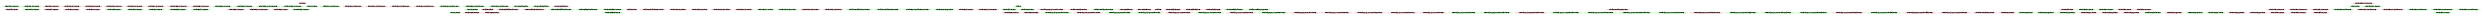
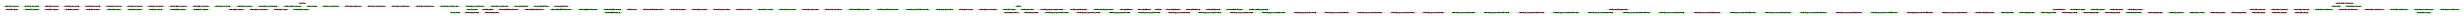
  digraph {
    node [fillcolor=lightpink style=filled]
    edge [arrowhead=dot]
    models_cells___nfet_01v8__tt_corner_spice [fillcolor=palegreen]
    sky130_tt_lib_spice
    models_cells___nfet_01v8_lvt__tt_corner_spice [fillcolor=palegreen]
    models_cells___pfet_01v8__tt_corner_spice
    models_cells___nfet_03v3_nvt__tt_corner_spice
    models_cells___nfet_05v0_nvt__tt_corner_spice
    models_cells___esd_nfet_01v8__tt_corner_spice
    models_cells___pfet_01v8_lvt__tt_corner_spice
    models_cells___pfet_01v8_hvt__tt_corner_spice
    models_cells___esd_pfet_g5v0d10v5__tt_corner_spice
    models_cells___pfet_g5v0d10v5__tt_corner_spice
    models_cells___pfet_g5v0d16v0__tt_corner_spice [fillcolor=palegreen]
    models_cells___nfet_g5v0d10v5__tt_corner_spice [fillcolor=palegreen]
    models_cells___nfet_g5v0d16v0__tt_discrete_corner_spice [fillcolor=palegreen]
    models_cells___esd_nfet_g5v0d10v5__tt_corner_spice [fillcolor=palegreen]
    models_corners_tt_nonfet_spice [fillcolor=palegreen]
    models_cells___nfet_01v8__mismatch_corner_spice [fillcolor=palegreen]
    models_cells___pfet_01v8__mismatch_corner_spice
    models_cells___nfet_01v8_lvt__mismatch_corner_spice
    models_cells___pfet_01v8_lvt__mismatch_corner_spice
    models_cells___pfet_01v8_hvt__mismatch_corner_spice
    models_cells___nfet_g5v0d10v5__mismatch_corner_spice [fillcolor=palegreen]
    models_cells___pfet_g5v0d10v5__mismatch_corner_spice [fillcolor=palegreen]
    models_cells___nfet_05v0_nvt__mismatch_corner_spice [fillcolor=palegreen]
    models_r_c_res_typical__cap_typical_spice [fillcolor=palegreen]
    models_r_c_res_typical__cap_typical__lin_spice [fillcolor=palegreen]
    models_corners_tt_specialized_cells_spice
    models_all_spice [fillcolor=palegreen]
    models_corners_tt_rf_spice [fillcolor=palegreen]
    models_cells___nfet_01v8_pm3_spice
    models_cells___nfet_01v8_lvt__tt_pm3_spice [fillcolor=palegreen]
    models_cells___pfet_01v8__tt_pm3_spice
    models_cells___nfet_03v3_nvt_pm3_spice
    models_cells___nfet_05v0_nvt_pm3_spice
    models_cells___esd_nfet_01v8_pm3_spice [fillcolor=palegreen]
    models_cells___pfet_01v8_lvt__tt_pm3_spice [fillcolor=palegreen]
    models_cells___pfet_01v8_hvt_pm3_spice [fillcolor=palegreen]
    models_cells___esd_pfet_g5v0d10v5_pm3_spice [fillcolor=palegreen]
    models_cells___pfet_g5v0d10v5__tt_pm3_spice [fillcolor=palegreen]
    models_cells___nfet_g5v0d10v5__tt_pm3_spice
    models_cells___nfet_g5v0d16v0__subcircuit_pm3_spice
    models_cells___nfet_g5v0d16v0_pm3_spice
    models_cells___esd_nfet_g5v0d10v5_pm3_spice [fillcolor=palegreen]
    models___model__r_c_model_spice [fillcolor=palegreen]
    models_parameters_typical_spice
    models_cells___special_nfet_latch__mismatch_corner_spice
    models_cells___special_nfet_pass__mismatch_corner_spice
    models_cells___special_nfet_pass_flash__mismatch_corner_spice [fillcolor=palegreen]
    models_cells___special_pfet_pass__mismatch_corner_spice [fillcolor=palegreen]
    models_cells___special_nfet_pass_lvt__tt_corner_spice [fillcolor=palegreen]
    models_parameters_lod_spice
    models_parasitics___model__parasitic__diode_ps2nw_model_spice
    models_cells___diode_pw2nd_05v5_model_spice
    models_cells___diode_pd2nw_05v5_model_spice
    models_cells___diode_pd2nw_05v5_hvt_model_spice
    models_cells___diode_pw2nd_11v0_model_spice
    models_cells___diode_pd2nw_11v0_model_spice [fillcolor=palegreen]
    models_cells___diode_pw2nd_05v5_nvt_model_spice [fillcolor=palegreen]
    models_cells___diode_pw2nd_05v5_lvt_model_spice
    models_cells___diode_pd2nw_05v5_lvt_model_spice
    models_parasitics___model__parasitic__diode_pw2dn_model_spice [fillcolor=palegreen]
    models_parasitics___model__parasitic__diode_ps2dn_model_spice [fillcolor=palegreen]
    models_cells___pfet_g5v0d16v0__parasitic__diode_pw2dn_model_spice [fillcolor=palegreen]
    models_cells___pnp_05v5_W0p68L0p68_model_spice [fillcolor=palegreen]
    models_cells___pfet_g5v0d16v0_pm3_spice
    models_cells___pfet_g5v0d16v0__subcircuit_pm3_spice
    models_cells___cap_var_lvt_model_spice [fillcolor=palegreen]
    models_cells___res_iso_pw_model_spice [fillcolor=palegreen]
    models_cells___cap_vpp_08p6x07p8_l1m1m2_noshield_o1_model_spice
    models_capacitors___model__cap_mim_model_spice
    models_capacitors___model__cap_vpp_only_mos_model_spice [fillcolor=palegreen]
    models_sonos_p_begin_of_life_mm_spice
    models_sonos_e_begin_of_life_mm_spice
    models_head_spice
    models_cells___special_nfet_pass_pm3_spice
    models_cells___special_nfet_latch_pm3_spice
    models_cells___special_pfet_pass_pm3_spice
    models_cells___special_nfet_pass_flash_pm3_spice [fillcolor=palegreen]
    models_capacitors___model__cap_vpp_only_pq_model_spice [fillcolor=palegreen]
    models_capacitors___model__cap_vpp_only_p_model_spice
    models___model__linear_model_spice
    models_cells___rf_nfet_g5v0d10v5_pm3_spice [fillcolor=palegreen]
    models_cells___rf_nfet_01v8_lvt_pm3_spice [fillcolor=palegreen]
    models_cells___rf_nfet_01v8_pm3_spice
    models_cells___rf_pfet_01v8_mvt_pm3_spice
    models_cells___rf_nfet_01v8_b__tt_corner_spice
    models_cells___rf_nfet_01v8_lvt_b__tt_corner_spice
    models_cells___rf_pfet_01v8_b__tt_corner_spice
    models_cells___rf_nfet_01v8__mismatch_corner_spice [fillcolor=palegreen]
    models_cells___rf_nfet_01v8_lvt__mismatch_corner_spice
    models_cells___rf_nfet_g5v0d10v5__mismatch_corner_spice
    models_cells___rf_pfet_01v8__mismatch_corner_spice [fillcolor=palegreen]
    models_cells___rf_pfet_01v8_mvt__tt_discrete_corner_spice [fillcolor=palegreen]
    models_cells___rf_pfet_01v8_mvt__mismatch_corner_spice [fillcolor=palegreen]
    models_r_c_mrp1monte_spice [fillcolor=palegreen]
    models_cells___res_generic_nd_model_spice
    models_cells___res_generic_pd_model_spice
    models_cells___special_nfet_pass_lvt_pm3_spice [fillcolor=palegreen]
    models_cells___cap_mim_m3_1_model_spice
    models_cells___cap_mim_m3_2_model_spice
    models_cells___cap_vpp_04p4x04p6_m1m2_noshield_o1nhv_model_spice [fillcolor=palegreen]
    models_cells___cap_vpp_04p4x04p6_m1m2_noshield_o1phv_model_spice
    models_cells___cap_vpp_08p6x07p8_m1m2m3_shieldl1_model_spice [fillcolor=palegreen]
    models_cells___cap_vpp_04p4x04p6_m1m2m3_shieldl1_model_spice [fillcolor=palegreen]
    models_cells___cap_vpp_11p5x11p7_m1m2m3_shieldl1_model_spice
    models_cells___cap_vpp_11p5x11p7_l1m1m2m3_shieldm4_model_spice [fillcolor=palegreen]
    models_cells___cap_vpp_11p5x11p7_l1m1m2m3_shieldpom4_model_spice
    models_cells___cap_vpp_06p8x06p1_l1m1m2m3_shieldpom4_model_spice [fillcolor=palegreen]
    models_cells___cap_vpp_06p8x06p1_m1m2m3_shieldl1m4_model_spice
    models_cells___cap_vpp_11p5x11p7_l1m1m2m3m4_shieldm5_model_spice
    models_cells___cap_vpp_11p5x11p7_l1m1m2m3m4_shieldpom5_model_spice
    models_cells___cap_vpp_11p5x11p7_m1m2m3m4_shieldl1m5_model_spice
    models_cells___cap_vpp_11p5x11p7_m1m4_noshield_model_spice
    models_cells___cap_vpp_11p5x11p7_m1m2m3m4_shieldm5_model_spice [fillcolor=palegreen]
    models_cells___cap_vpp_08p6x07p8_m1m2m3_shieldl1m5_floatm4_model_spice [fillcolor=palegreen]
    models_cells___cap_vpp_04p4x04p6_m1m2m3_shieldl1m5_floatm4_model_spice
    models_cells___cap_vpp_11p5x11p7_m1m2m3_shieldl1m5_floatm4_model_spice [fillcolor=palegreen]
    models_cells___cap_vpp_11p3x11p8_l1m1m2m3m4_shieldm5_nhv_model_spice [fillcolor=palegreen]
    models_cells___cap_vpp_11p3x11p8_l1m1m2m3m4_shieldm5_nhv__base_model_spice [fillcolor=palegreen]
    models_cells___cap_vpp_11p5x11p7_l1m1m2m3m4_shieldpom5_x_model_spice [fillcolor=palegreen]
    models_cells___cap_vpp_02p9x06p1_m1m2m3m4_shieldl1_fingercap2_model_spice
    models_cells___cap_vpp_02p7x11p1_m1m2m3m4_shieldl1_fingercap_model_spice [fillcolor=palegreen]
    models_cells___cap_vpp_02p7x21p1_m1m2m3m4_shieldl1_fingercap_model_spice [fillcolor=palegreen]
    models_cells___cap_vpp_02p7x41p1_m1m2m3m4_shieldl1_fingercap_model_spice [fillcolor=palegreen]
    models_cells___cap_vpp_02p7x06p1_m1m2m3m4_shieldl1_fingercap_model_spice
    models_cells___cap_vpp_11p3x11p3_m1m2m3m4_shieldl1_wafflecap_model_spice [fillcolor=palegreen]
    models_cells___cap_vpp_05p9x05p9_m1m2m3m4_shieldl1_wafflecap_model_spice
    models_cells___cap_vpp_44p7x23p1_pol1m1m2m3m4m5_noshield_model_spice
    models_parasitics___model__parasitic__res_po_model_spice
-   models_cells___res_xhigh_po_model_spice
    models_cells___res_high_po_model_spice [fillcolor=palegreen]
    models_cells___res_xhigh_po_0p35_model_spice [fillcolor=palegreen]
    models_cells___res_xhigh_po_0p69_model_spice [fillcolor=palegreen]
    models_cells___res_xhigh_po_1p41_model_spice
    models_cells___res_xhigh_po_2p85_model_spice
    models_cells___res_xhigh_po_5p73_model_spice
    models_cells___res_xhigh_po__base_model_spice [fillcolor=palegreen]
    models_cells___res_high_po_0p35_model_spice
    models_cells___res_high_po_0p69_model_spice [fillcolor=palegreen]
    models_cells___res_high_po_1p41_model_spice [fillcolor=palegreen]
    models_cells___res_high_po_2p85_model_spice
    models_cells___res_high_po_5p73_model_spice
    models_cells___rf_nfet_01v8_b_pm3_spice
    models_cells___rf_nfet_01v8_lvt_b_pm3_spice
    models_cells___rf_nfet_g5v0d10v5_b__tt_corner_spice
    models_cells___rf_nfet_g5v0d10v5_b_pm3_spice [fillcolor=palegreen]
    models_cells___rf_pfet_01v8_b_pm3_spice
    models_cells___pfet_01v8_mvt_pm3_spice [fillcolor=palegreen]
    models_cells___nfet_01v8__tt_corner_spice -> models_cells___nfet_01v8_pm3_spice [arrowhead=box]
    sky130_tt_lib_spice -> models_cells___nfet_01v8__tt_corner_spice [arrowhead=onormal]
    sky130_tt_lib_spice -> models_cells___nfet_01v8_lvt__tt_corner_spice
    sky130_tt_lib_spice -> models_cells___pfet_01v8__tt_corner_spice
    sky130_tt_lib_spice -> models_cells___nfet_03v3_nvt__tt_corner_spice
    sky130_tt_lib_spice -> models_cells___nfet_05v0_nvt__tt_corner_spice [arrowhead=box]
    sky130_tt_lib_spice -> models_cells___esd_nfet_01v8__tt_corner_spice [arrowhead=onormal]
    sky130_tt_lib_spice -> models_cells___pfet_01v8_lvt__tt_corner_spice [arrowhead=box]
    sky130_tt_lib_spice -> models_cells___pfet_01v8_hvt__tt_corner_spice [arrowhead=box]
    sky130_tt_lib_spice -> models_cells___esd_pfet_g5v0d10v5__tt_corner_spice
    sky130_tt_lib_spice -> models_cells___pfet_g5v0d10v5__tt_corner_spice
    sky130_tt_lib_spice -> models_cells___pfet_g5v0d16v0__tt_corner_spice [arrowhead=onormal]
    sky130_tt_lib_spice -> models_cells___nfet_g5v0d10v5__tt_corner_spice [arrowhead=onormal]
    sky130_tt_lib_spice -> models_cells___nfet_g5v0d16v0__tt_discrete_corner_spice [arrowhead=box]
    sky130_tt_lib_spice -> models_cells___esd_nfet_g5v0d10v5__tt_corner_spice [arrowhead=onormal]
    sky130_tt_lib_spice -> models_corners_tt_nonfet_spice
    sky130_tt_lib_spice -> models_cells___nfet_01v8__mismatch_corner_spice [arrowhead=box]
    sky130_tt_lib_spice -> models_cells___pfet_01v8__mismatch_corner_spice [arrowhead=box]
    sky130_tt_lib_spice -> models_cells___nfet_01v8_lvt__mismatch_corner_spice
    sky130_tt_lib_spice -> models_cells___pfet_01v8_lvt__mismatch_corner_spice [arrowhead=box]
    sky130_tt_lib_spice -> models_cells___pfet_01v8_hvt__mismatch_corner_spice [arrowhead=onormal]
    sky130_tt_lib_spice -> models_cells___nfet_g5v0d10v5__mismatch_corner_spice [arrowhead=box]
    sky130_tt_lib_spice -> models_cells___pfet_g5v0d10v5__mismatch_corner_spice
    sky130_tt_lib_spice -> models_cells___nfet_05v0_nvt__mismatch_corner_spice [arrowhead=box]
    sky130_tt_lib_spice -> models_r_c_res_typical__cap_typical_spice
    sky130_tt_lib_spice -> models_r_c_res_typical__cap_typical__lin_spice
    sky130_tt_lib_spice -> models_corners_tt_specialized_cells_spice [arrowhead=onormal]
    sky130_tt_lib_spice -> models_all_spice
    sky130_tt_lib_spice -> models_corners_tt_rf_spice
    models_cells___nfet_01v8_lvt__tt_corner_spice -> models_cells___nfet_01v8_lvt__tt_pm3_spice [arrowhead=box]
    models_cells___pfet_01v8__tt_corner_spice -> models_cells___pfet_01v8__tt_pm3_spice [arrowhead=box]
    models_cells___nfet_03v3_nvt__tt_corner_spice -> models_cells___nfet_03v3_nvt_pm3_spice [arrowhead=onormal]
    models_cells___nfet_05v0_nvt__tt_corner_spice -> models_cells___nfet_05v0_nvt_pm3_spice [arrowhead=onormal]
    models_cells___esd_nfet_01v8__tt_corner_spice -> models_cells___esd_nfet_01v8_pm3_spice
    models_cells___pfet_01v8_lvt__tt_corner_spice -> models_cells___pfet_01v8_lvt__tt_pm3_spice [arrowhead=box]
    models_cells___pfet_01v8_hvt__tt_corner_spice -> models_cells___pfet_01v8_hvt_pm3_spice [arrowhead=onormal]
    models_cells___esd_pfet_g5v0d10v5__tt_corner_spice -> models_cells___esd_pfet_g5v0d10v5_pm3_spice
    models_cells___pfet_g5v0d10v5__tt_corner_spice -> models_cells___pfet_g5v0d10v5__tt_pm3_spice [arrowhead=box]
    models_cells___nfet_g5v0d10v5__tt_corner_spice -> models_cells___nfet_g5v0d10v5__tt_pm3_spice
    models_cells___nfet_g5v0d16v0__tt_discrete_corner_spice -> models_cells___nfet_g5v0d16v0__subcircuit_pm3_spice [arrowhead=onormal]
    models_cells___nfet_g5v0d16v0__tt_discrete_corner_spice -> models_cells___nfet_g5v0d16v0_pm3_spice
    models_cells___esd_nfet_g5v0d10v5__tt_corner_spice -> models_cells___esd_nfet_g5v0d10v5_pm3_spice
    models_r_c_res_typical__cap_typical_spice -> models___model__r_c_model_spice
    models_r_c_res_typical__cap_typical_spice -> models_parameters_typical_spice [arrowhead=box]
    models_corners_tt_specialized_cells_spice -> models_cells___special_nfet_latch__mismatch_corner_spice [arrowhead=box]
    models_corners_tt_specialized_cells_spice -> models_cells___special_nfet_pass__mismatch_corner_spice
    models_corners_tt_specialized_cells_spice -> models_cells___special_nfet_pass_flash__mismatch_corner_spice
    models_corners_tt_specialized_cells_spice -> models_cells___special_pfet_pass__mismatch_corner_spice [arrowhead=box]
    models_corners_tt_specialized_cells_spice -> models_cells___special_nfet_pass_lvt__tt_corner_spice [arrowhead=box]
    models_all_spice -> models_parameters_lod_spice [arrowhead=box]
    models_all_spice -> models_parasitics___model__parasitic__diode_ps2nw_model_spice
    models_all_spice -> models_cells___diode_pw2nd_05v5_model_spice [arrowhead=onormal]
    models_all_spice -> models_cells___diode_pd2nw_05v5_model_spice
    models_all_spice -> models_cells___diode_pd2nw_05v5_hvt_model_spice
    models_all_spice -> models_cells___diode_pw2nd_11v0_model_spice
    models_all_spice -> models_cells___diode_pd2nw_11v0_model_spice [arrowhead=box]
    models_all_spice -> models_cells___diode_pw2nd_05v5_nvt_model_spice [arrowhead=onormal]
    models_all_spice -> models_cells___diode_pw2nd_05v5_lvt_model_spice
    models_all_spice -> models_cells___diode_pd2nw_05v5_lvt_model_spice [arrowhead=onormal]
    models_all_spice -> models_parasitics___model__parasitic__diode_pw2dn_model_spice
    models_all_spice -> models_parasitics___model__parasitic__diode_ps2dn_model_spice [arrowhead=box]
    models_all_spice -> models_cells___pfet_g5v0d16v0__parasitic__diode_pw2dn_model_spice [arrowhead=onormal]
    models_all_spice -> models_cells___pnp_05v5_W0p68L0p68_model_spice [arrowhead=onormal]
    models_all_spice -> models_cells___pfet_g5v0d16v0_pm3_spice [arrowhead=onormal]
    models_all_spice -> models_cells___pfet_g5v0d16v0__subcircuit_pm3_spice [arrowhead=box]
    models_all_spice -> models_cells___cap_var_lvt_model_spice [arrowhead=onormal]
    models_all_spice -> models_cells___res_iso_pw_model_spice
    models_all_spice -> models_cells___cap_vpp_08p6x07p8_l1m1m2_noshield_o1_model_spice [arrowhead=box]
    models_all_spice -> models_capacitors___model__cap_mim_model_spice [arrowhead=onormal]
    models_all_spice -> models_capacitors___model__cap_vpp_only_mos_model_spice
    models_all_spice -> models_sonos_p_begin_of_life_mm_spice [arrowhead=onormal]
    models_all_spice -> models_sonos_e_begin_of_life_mm_spice
    models_all_spice -> models_head_spice [arrowhead=onormal]
    models_all_spice -> models_cells___special_nfet_pass_pm3_spice [arrowhead=onormal]
    models_all_spice -> models_cells___special_nfet_latch_pm3_spice [arrowhead=onormal]
    models_all_spice -> models_cells___special_pfet_pass_pm3_spice [arrowhead=onormal]
    models_all_spice -> models_cells___special_nfet_pass_flash_pm3_spice [arrowhead=onormal]
    models_all_spice -> models_capacitors___model__cap_vpp_only_pq_model_spice [arrowhead=box]
    models_all_spice -> models_capacitors___model__cap_vpp_only_p_model_spice [arrowhead=onormal]
    models_all_spice -> models___model__linear_model_spice [arrowhead=onormal]
    models_all_spice -> models_cells___rf_nfet_g5v0d10v5_pm3_spice [arrowhead=onormal]
    models_all_spice -> models_cells___rf_nfet_01v8_lvt_pm3_spice [arrowhead=onormal]
    models_all_spice -> models_cells___rf_nfet_01v8_pm3_spice
    models_all_spice -> models_cells___rf_pfet_01v8_mvt_pm3_spice [arrowhead=box]
    models_corners_tt_rf_spice -> models_cells___rf_nfet_01v8_b__tt_corner_spice [arrowhead=box]
    models_corners_tt_rf_spice -> models_cells___rf_nfet_01v8_lvt_b__tt_corner_spice [arrowhead=box]
    models_corners_tt_rf_spice -> models_cells___rf_pfet_01v8_b__tt_corner_spice [arrowhead=box]
    models_corners_tt_rf_spice -> models_cells___rf_nfet_01v8__mismatch_corner_spice [arrowhead=onormal]
    models_corners_tt_rf_spice -> models_cells___rf_nfet_01v8_lvt__mismatch_corner_spice [arrowhead=onormal]
    models_corners_tt_rf_spice -> models_cells___rf_nfet_g5v0d10v5__mismatch_corner_spice
    models_corners_tt_rf_spice -> models_cells___rf_pfet_01v8__mismatch_corner_spice
    models_corners_tt_rf_spice -> models_cells___rf_pfet_01v8_mvt__tt_discrete_corner_spice [arrowhead=onormal]
    models_corners_tt_rf_spice -> models_cells___rf_pfet_01v8_mvt__mismatch_corner_spice [arrowhead=box]
    models___model__r_c_model_spice -> models_r_c_mrp1monte_spice [arrowhead=onormal]
    models___model__r_c_model_spice -> models_cells___res_generic_nd_model_spice [arrowhead=box]
    models___model__r_c_model_spice -> models_cells___res_generic_pd_model_spice [arrowhead=box]
    models_cells___special_nfet_pass_lvt__tt_corner_spice -> models_cells___special_nfet_pass_lvt_pm3_spice
    models_capacitors___model__cap_mim_model_spice -> models_cells___cap_mim_m3_1_model_spice [arrowhead=onormal]
    models_capacitors___model__cap_mim_model_spice -> models_cells___cap_mim_m3_2_model_spice
    models_capacitors___model__cap_vpp_only_mos_model_spice -> models_cells___cap_vpp_04p4x04p6_m1m2_noshield_o1nhv_model_spice [arrowhead=onormal]
    models_capacitors___model__cap_vpp_only_mos_model_spice -> models_cells___cap_vpp_04p4x04p6_m1m2_noshield_o1phv_model_spice [arrowhead=box]
    models_capacitors___model__cap_vpp_only_pq_model_spice -> models_cells___cap_vpp_08p6x07p8_m1m2m3_shieldl1_model_spice
    models_capacitors___model__cap_vpp_only_pq_model_spice -> models_cells___cap_vpp_04p4x04p6_m1m2m3_shieldl1_model_spice [arrowhead=box]
    models_capacitors___model__cap_vpp_only_pq_model_spice -> models_cells___cap_vpp_11p5x11p7_m1m2m3_shieldl1_model_spice [arrowhead=box]
    models_capacitors___model__cap_vpp_only_pq_model_spice -> models_cells___cap_vpp_11p5x11p7_l1m1m2m3_shieldm4_model_spice
    models_capacitors___model__cap_vpp_only_pq_model_spice -> models_cells___cap_vpp_11p5x11p7_l1m1m2m3_shieldpom4_model_spice [arrowhead=box]
    models_capacitors___model__cap_vpp_only_pq_model_spice -> models_cells___cap_vpp_06p8x06p1_l1m1m2m3_shieldpom4_model_spice
    models_capacitors___model__cap_vpp_only_pq_model_spice -> models_cells___cap_vpp_06p8x06p1_m1m2m3_shieldl1m4_model_spice
    models_capacitors___model__cap_vpp_only_p_model_spice -> models_cells___cap_vpp_11p5x11p7_l1m1m2m3m4_shieldm5_model_spice [arrowhead=box]
    models_capacitors___model__cap_vpp_only_p_model_spice -> models_cells___cap_vpp_11p5x11p7_l1m1m2m3m4_shieldpom5_model_spice [arrowhead=onormal]
    models_capacitors___model__cap_vpp_only_p_model_spice -> models_cells___cap_vpp_11p5x11p7_m1m2m3m4_shieldl1m5_model_spice [arrowhead=onormal]
    models_capacitors___model__cap_vpp_only_p_model_spice -> models_cells___cap_vpp_11p5x11p7_m1m4_noshield_model_spice [arrowhead=onormal]
    models_capacitors___model__cap_vpp_only_p_model_spice -> models_cells___cap_vpp_11p5x11p7_m1m2m3m4_shieldm5_model_spice [arrowhead=onormal]
    models_capacitors___model__cap_vpp_only_p_model_spice -> models_cells___cap_vpp_08p6x07p8_m1m2m3_shieldl1m5_floatm4_model_spice
    models_capacitors___model__cap_vpp_only_p_model_spice -> models_cells___cap_vpp_04p4x04p6_m1m2m3_shieldl1m5_floatm4_model_spice
    models_capacitors___model__cap_vpp_only_p_model_spice -> models_cells___cap_vpp_11p5x11p7_m1m2m3_shieldl1m5_floatm4_model_spice [arrowhead=onormal]
    models_capacitors___model__cap_vpp_only_p_model_spice -> models_cells___cap_vpp_11p3x11p8_l1m1m2m3m4_shieldm5_nhv_model_spice [arrowhead=box]
    models_capacitors___model__cap_vpp_only_p_model_spice -> models_cells___cap_vpp_11p3x11p8_l1m1m2m3m4_shieldm5_nhv__base_model_spice
    models_capacitors___model__cap_vpp_only_p_model_spice -> models_cells___cap_vpp_11p5x11p7_l1m1m2m3m4_shieldpom5_x_model_spice
    models_capacitors___model__cap_vpp_only_p_model_spice -> models_cells___cap_vpp_02p9x06p1_m1m2m3m4_shieldl1_fingercap2_model_spice [arrowhead=onormal]
    models_capacitors___model__cap_vpp_only_p_model_spice -> models_cells___cap_vpp_02p7x11p1_m1m2m3m4_shieldl1_fingercap_model_spice [arrowhead=box]
    models_capacitors___model__cap_vpp_only_p_model_spice -> models_cells___cap_vpp_02p7x21p1_m1m2m3m4_shieldl1_fingercap_model_spice
    models_capacitors___model__cap_vpp_only_p_model_spice -> models_cells___cap_vpp_02p7x41p1_m1m2m3m4_shieldl1_fingercap_model_spice
    models_capacitors___model__cap_vpp_only_p_model_spice -> models_cells___cap_vpp_02p7x06p1_m1m2m3m4_shieldl1_fingercap_model_spice
    models_capacitors___model__cap_vpp_only_p_model_spice -> models_cells___cap_vpp_11p3x11p3_m1m2m3m4_shieldl1_wafflecap_model_spice
    models_capacitors___model__cap_vpp_only_p_model_spice -> models_cells___cap_vpp_05p9x05p9_m1m2m3m4_shieldl1_wafflecap_model_spice
    models_capacitors___model__cap_vpp_only_p_model_spice -> models_cells___cap_vpp_44p7x23p1_pol1m1m2m3m4m5_noshield_model_spice
    models___model__linear_model_spice -> models_parasitics___model__parasitic__res_po_model_spice
-   models___model__linear_model_spice -> models_cells___res_xhigh_po_model_spice [arrowhead=onormal]
    models___model__linear_model_spice -> models_cells___res_high_po_model_spice [arrowhead=box]
    models___model__linear_model_spice -> models_cells___res_xhigh_po_0p35_model_spice
    models___model__linear_model_spice -> models_cells___res_xhigh_po_0p69_model_spice
    models___model__linear_model_spice -> models_cells___res_xhigh_po_1p41_model_spice
    models___model__linear_model_spice -> models_cells___res_xhigh_po_2p85_model_spice [arrowhead=onormal]
    models___model__linear_model_spice -> models_cells___res_xhigh_po_5p73_model_spice
    models___model__linear_model_spice -> models_cells___res_xhigh_po__base_model_spice
    models___model__linear_model_spice -> models_cells___res_high_po_0p35_model_spice [arrowhead=onormal]
    models___model__linear_model_spice -> models_cells___res_high_po_0p69_model_spice [arrowhead=box]
    models___model__linear_model_spice -> models_cells___res_high_po_1p41_model_spice [arrowhead=box]
    models___model__linear_model_spice -> models_cells___res_high_po_2p85_model_spice
    models___model__linear_model_spice -> models_cells___res_high_po_5p73_model_spice
    models_cells___rf_nfet_01v8_b__tt_corner_spice -> models_cells___rf_nfet_01v8_b_pm3_spice
    models_cells___rf_nfet_01v8_lvt_b__tt_corner_spice -> models_cells___rf_nfet_01v8_lvt_b_pm3_spice [arrowhead=onormal]
    models_cells___rf_pfet_01v8_b__tt_corner_spice -> models_cells___rf_pfet_01v8_b_pm3_spice [arrowhead=box]
    models_cells___rf_pfet_01v8_mvt__tt_discrete_corner_spice -> models_cells___pfet_01v8_mvt_pm3_spice [arrowhead=box]
    models_cells___rf_nfet_g5v0d10v5_b__tt_corner_spice -> models_corners_tt_rf_spice
    models_cells___rf_nfet_g5v0d10v5_b__tt_corner_spice -> models_cells___rf_nfet_g5v0d10v5_b_pm3_spice
  }
